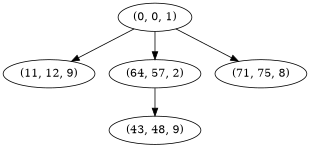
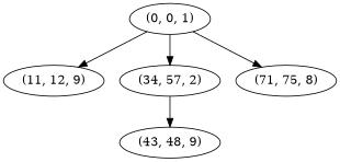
  digraph {
    n1 [label="(0, 0, 1)"]
    n2 [label="(11, 12, 9)"]
-   "(34, 57, 2)" [label="(64, 57, 2)"]
+   "(34, 57, 2)"
    "(71, 75, 8)"
    "(43, 48, 9)"
    n1 -> n2
    n1 -> "(34, 57, 2)"
    n1 -> "(71, 75, 8)"
    "(34, 57, 2)" -> "(43, 48, 9)"
  }
